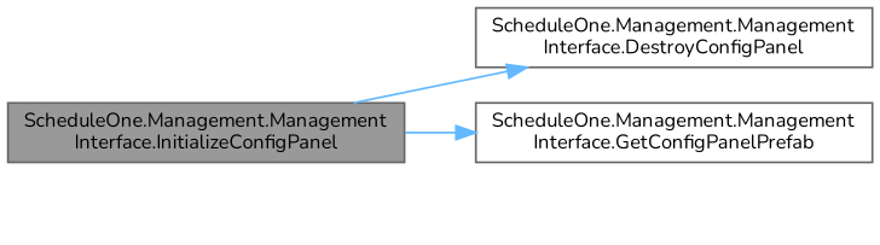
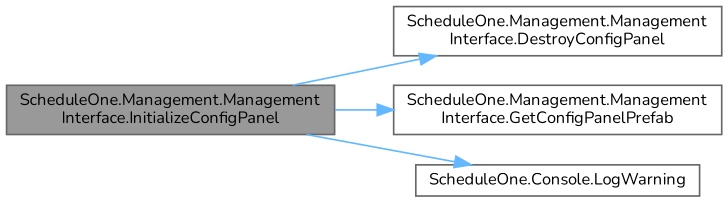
  digraph {
    rankdir=LR
    fontname=Nunito
    node [color=grey40 fillcolor=white fontname=Nunito fontsize=10 shape=box style=filled]
    edge [color=steelblue1 fontname=Nunito fontsize=10 labelfontname=Helvetica labelfontsize=10 style=solid]
    n1 [color=gray40 fillcolor=grey60 fontcolor=black height=0.2 label="ScheduleOne.Management.Management\lInterface.InitializeConfigPanel" width=0.4]
    n2 [height=0.2 label="ScheduleOne.Management.Management\lInterface.DestroyConfigPanel" width=0.4]
    n3 [height=0.2 label="ScheduleOne.Management.Management\lInterface.GetConfigPanelPrefab" width=0.4]
+   n4 [height=0.2 label="ScheduleOne.Console.LogWarning" width=0.4]
    n1 -> n2
    n1 -> n3
+   n1 -> n4
  }
